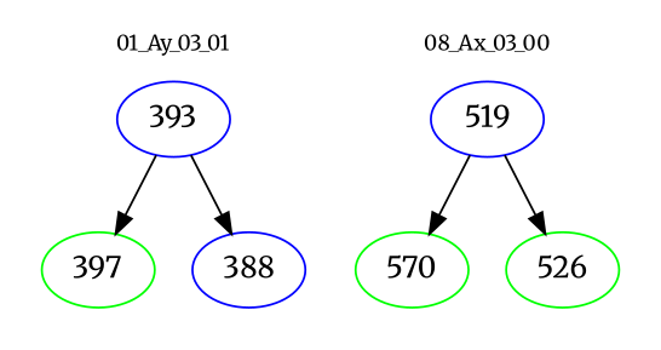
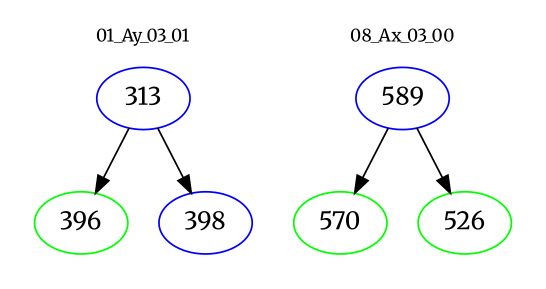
  digraph {
    fontname=Merriweather
    node [color=blue fontname=Merriweather]
    edge [color=black fontname=Merriweather]
-   n1 [label=393]
-   n2 [color=green label=397]
-   n3 [label=388]
-   n4 [label=519]
+   n1 [label=313]
+   n2 [color=green label=396]
+   n3 [label=398]
+   n4 [label=589]
    n5 [color=green label=570]
    n6 [color=green label=526]
    subgraph cluster_1 {
      color=white
      fontsize=10
      label="01_Ay_03_01"
      n1
      n2
      n3
    }
    subgraph cluster_2 {
      color=white
      fontsize=10
      label="08_Ax_03_00"
      n4
      n5
      n6
    }
    n1 -> n2
    n1 -> n3
    n4 -> n5
    n4 -> n6
  }
